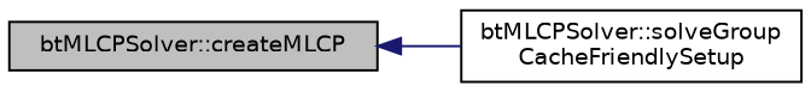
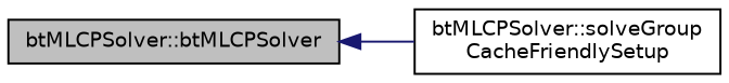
  digraph {
    rankdir=LR
    node [color=black fontname=Helvetica fontsize=10 shape=record style=filled]
-   n1 [fillcolor=grey75 fontcolor=black height=0.2 label="btMLCPSolver::createMLCP" width=0.4]
+   n1 [fillcolor=grey75 fontcolor=black height=0.2 label="btMLCPSolver::btMLCPSolver" width=0.4]
    n2 [fillcolor=white height=0.2 label="btMLCPSolver::solveGroup\lCacheFriendlySetup" width=0.4]
    n1 -> n2 [color=midnightblue dir=back fontname=Helvetica fontsize=10 labelfontname=Helvetica labelfontsize=10 style=solid]
  }
